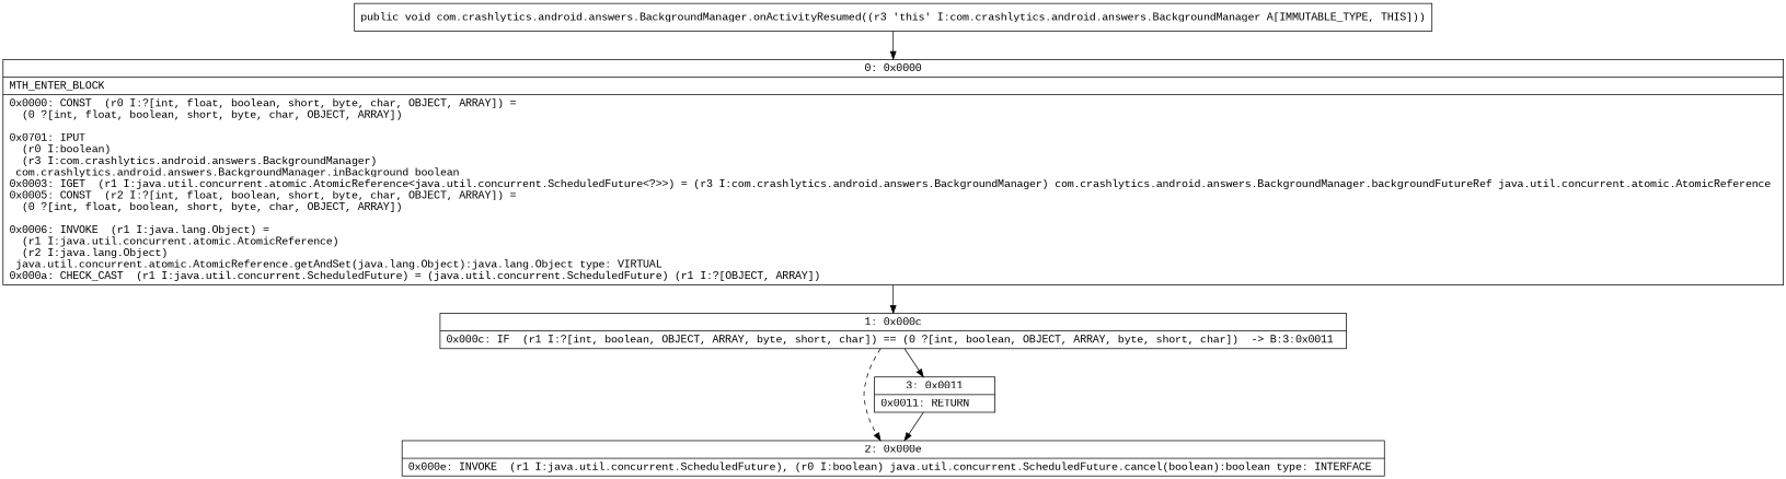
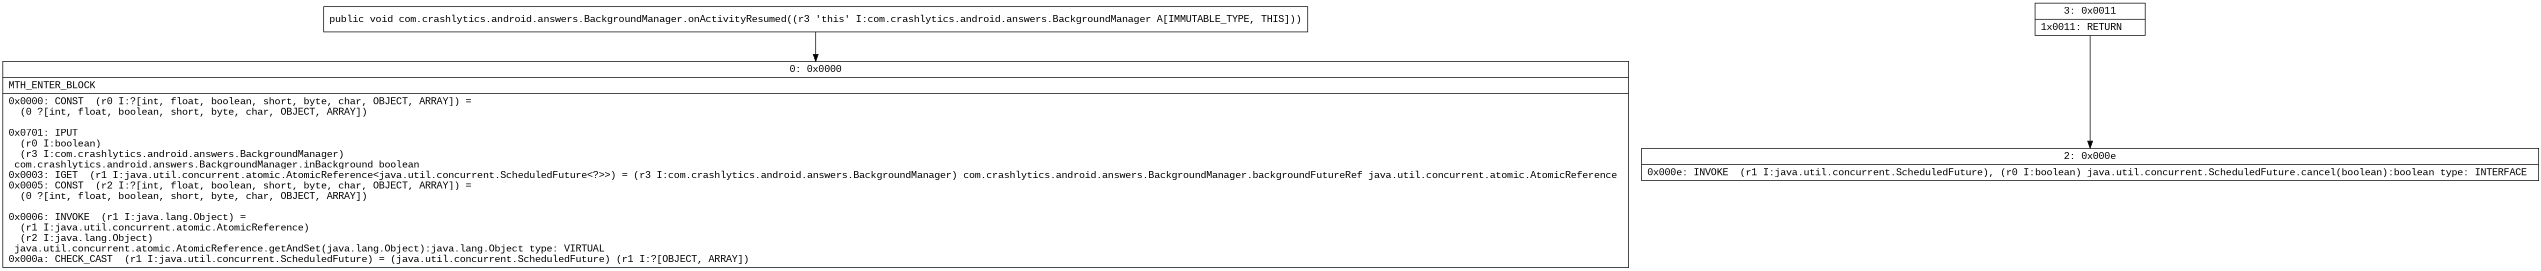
  digraph {
    fontname="Liberation Mono"
    node [fontname="Liberation Mono" shape=record]
    edge [fontname="Liberation Mono"]
    n1 [label="{0\:\ 0x0000|MTH_ENTER_BLOCK\l|0x0000: CONST  (r0 I:?[int, float, boolean, short, byte, char, OBJECT, ARRAY]) = \l  (0 ?[int, float, boolean, short, byte, char, OBJECT, ARRAY])\l \l0x0701: IPUT  \l  (r0 I:boolean)\l  (r3 I:com.crashlytics.android.answers.BackgroundManager)\l com.crashlytics.android.answers.BackgroundManager.inBackground boolean \l0x0003: IGET  (r1 I:java.util.concurrent.atomic.AtomicReference\<java.util.concurrent.ScheduledFuture\<?\>\>) = (r3 I:com.crashlytics.android.answers.BackgroundManager) com.crashlytics.android.answers.BackgroundManager.backgroundFutureRef java.util.concurrent.atomic.AtomicReference \l0x0005: CONST  (r2 I:?[int, float, boolean, short, byte, char, OBJECT, ARRAY]) = \l  (0 ?[int, float, boolean, short, byte, char, OBJECT, ARRAY])\l \l0x0006: INVOKE  (r1 I:java.lang.Object) = \l  (r1 I:java.util.concurrent.atomic.AtomicReference)\l  (r2 I:java.lang.Object)\l java.util.concurrent.atomic.AtomicReference.getAndSet(java.lang.Object):java.lang.Object type: VIRTUAL \l0x000a: CHECK_CAST  (r1 I:java.util.concurrent.ScheduledFuture) = (java.util.concurrent.ScheduledFuture) (r1 I:?[OBJECT, ARRAY]) \l}"]
-   n2 [label="{1\:\ 0x000c|0x000c: IF  (r1 I:?[int, boolean, OBJECT, ARRAY, byte, short, char]) == (0 ?[int, boolean, OBJECT, ARRAY, byte, short, char])  \-\> B:3:0x0011 \l}"]
    n3 [label="{2\:\ 0x000e|0x000e: INVOKE  (r1 I:java.util.concurrent.ScheduledFuture), (r0 I:boolean) java.util.concurrent.ScheduledFuture.cancel(boolean):boolean type: INTERFACE \l}"]
-   n4 [label="{3\:\ 0x0011|0x0011: RETURN   \l}"]
+   n4 [label="{3\:\ 0x0011|1x0011: RETURN   \l}"]
    n5 [label="{public void com.crashlytics.android.answers.BackgroundManager.onActivityResumed((r3 'this' I:com.crashlytics.android.answers.BackgroundManager A[IMMUTABLE_TYPE, THIS])) }"]
-   n1 -> n2
-   n2 -> n3 [style=dashed]
-   n2 -> n4
    n4 -> n3
    n5 -> n1
  }
